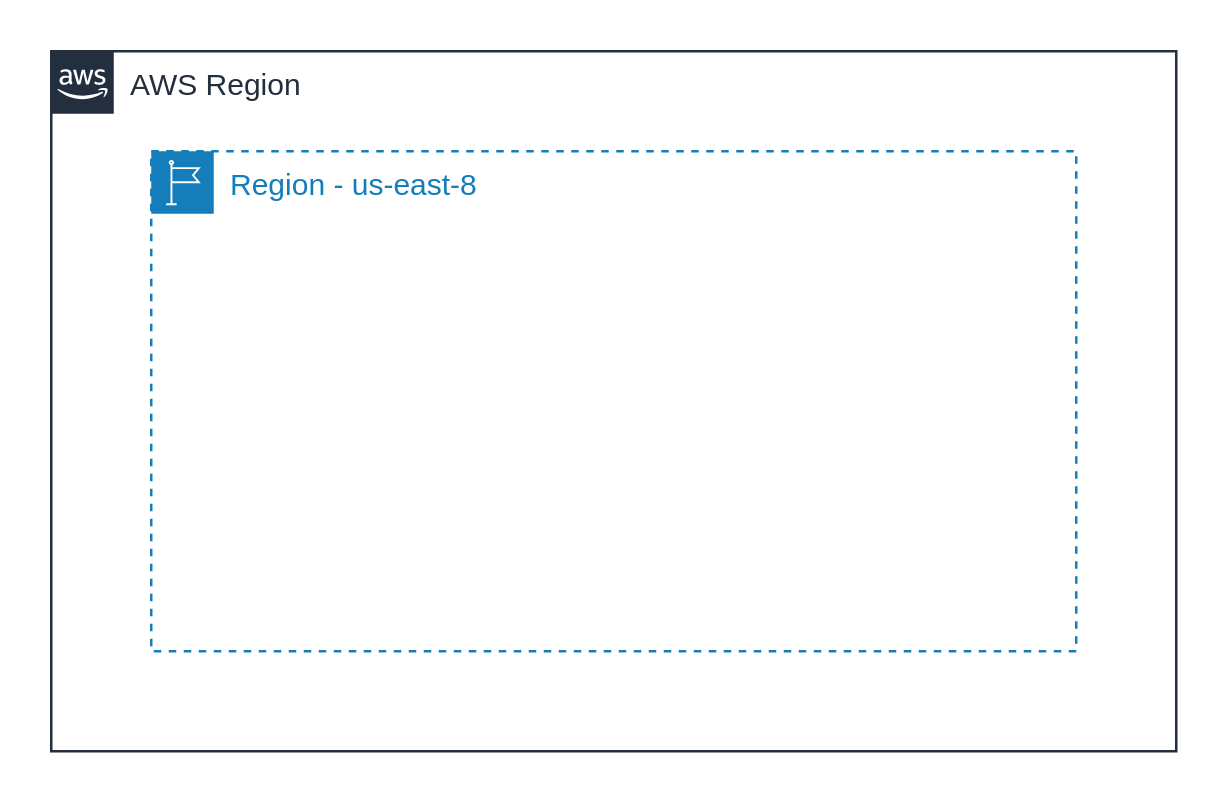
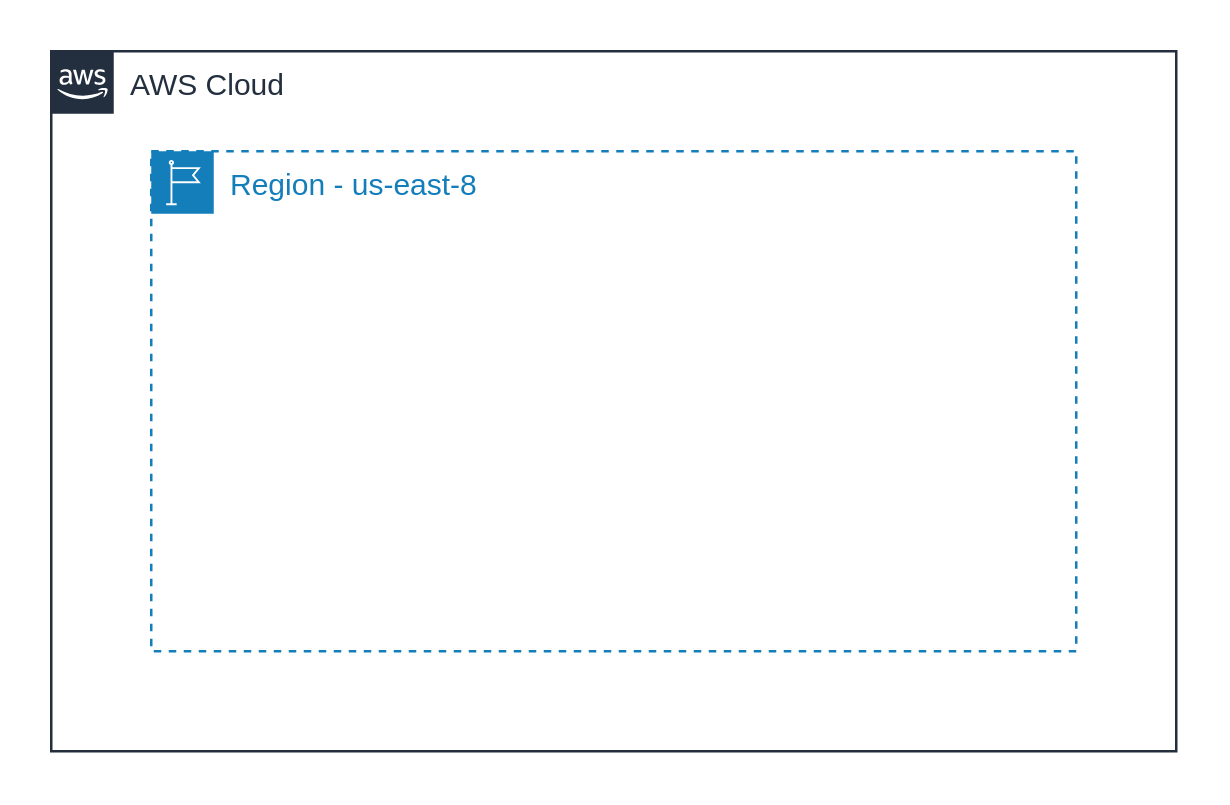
  <mxCell id="0" />
  <mxCell id="1" parent="0" />
- <mxCell id="2" value="AWS Region" style="points=[[0,0],[0.25,0],[0.5,0],[0.75,0],[1,0],[1,0.25],[1,0.5],[1,0.75],[1,1],[0.75,1],[0.5,1],[0.25,1],[0,1],[0,0.75],[0,0.5],[0,0.25]];outlineConnect=0;gradientColor=none;html=1;whiteSpace=wrap;fontSize=12;fontStyle=0;shape=mxgraph.aws4.group;grIcon=mxgraph.aws4.group_aws_cloud_alt;strokeColor=#232F3E;fillColor=none;verticalAlign=top;align=left;spacingLeft=30;fontColor=#232F3E;dashed=0;" vertex="1" parent="1"><mxGeometry x="20" y="20" width="450" height="280" as="geometry" /></mxCell>
+ <mxCell id="2" value="AWS Cloud" style="points=[[0,0],[0.25,0],[0.5,0],[0.75,0],[1,0],[1,0.25],[1,0.5],[1,0.75],[1,1],[0.75,1],[0.5,1],[0.25,1],[0,1],[0,0.75],[0,0.5],[0,0.25]];outlineConnect=0;gradientColor=none;html=1;whiteSpace=wrap;fontSize=12;fontStyle=0;shape=mxgraph.aws4.group;grIcon=mxgraph.aws4.group_aws_cloud_alt;strokeColor=#232F3E;fillColor=none;verticalAlign=top;align=left;spacingLeft=30;fontColor=#232F3E;dashed=0;" vertex="1" parent="1"><mxGeometry x="20" y="20" width="450" height="280" as="geometry" /></mxCell>
  <mxCell id="3" value="Region - us-east-8" style="points=[[0,0],[0.25,0],[0.5,0],[0.75,0],[1,0],[1,0.25],[1,0.5],[1,0.75],[1,1],[0.75,1],[0.5,1],[0.25,1],[0,1],[0,0.75],[0,0.5],[0,0.25]];outlineConnect=0;gradientColor=none;html=1;whiteSpace=wrap;fontSize=12;fontStyle=0;shape=mxgraph.aws4.group;grIcon=mxgraph.aws4.group_region;strokeColor=#147EBA;fillColor=none;verticalAlign=top;align=left;spacingLeft=30;fontColor=#147EBA;dashed=1;" vertex="1" parent="1"><mxGeometry x="60" y="60" width="370" height="200" as="geometry" /></mxCell>
